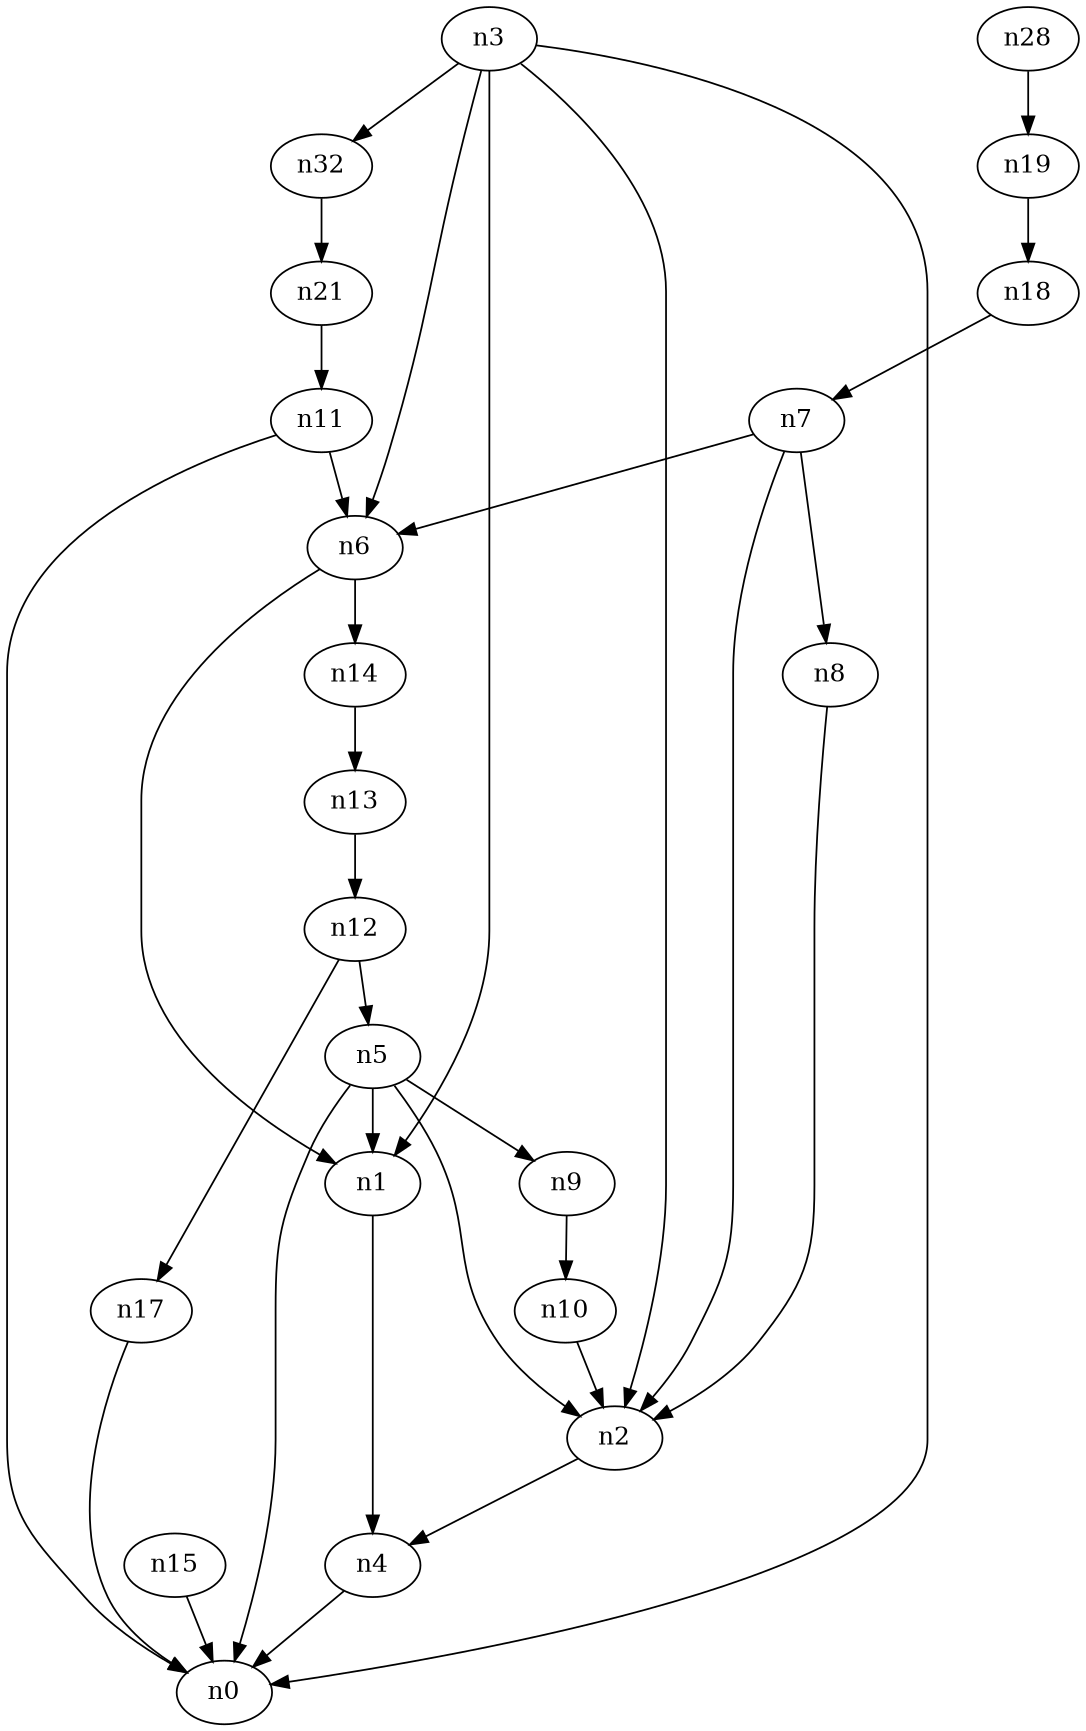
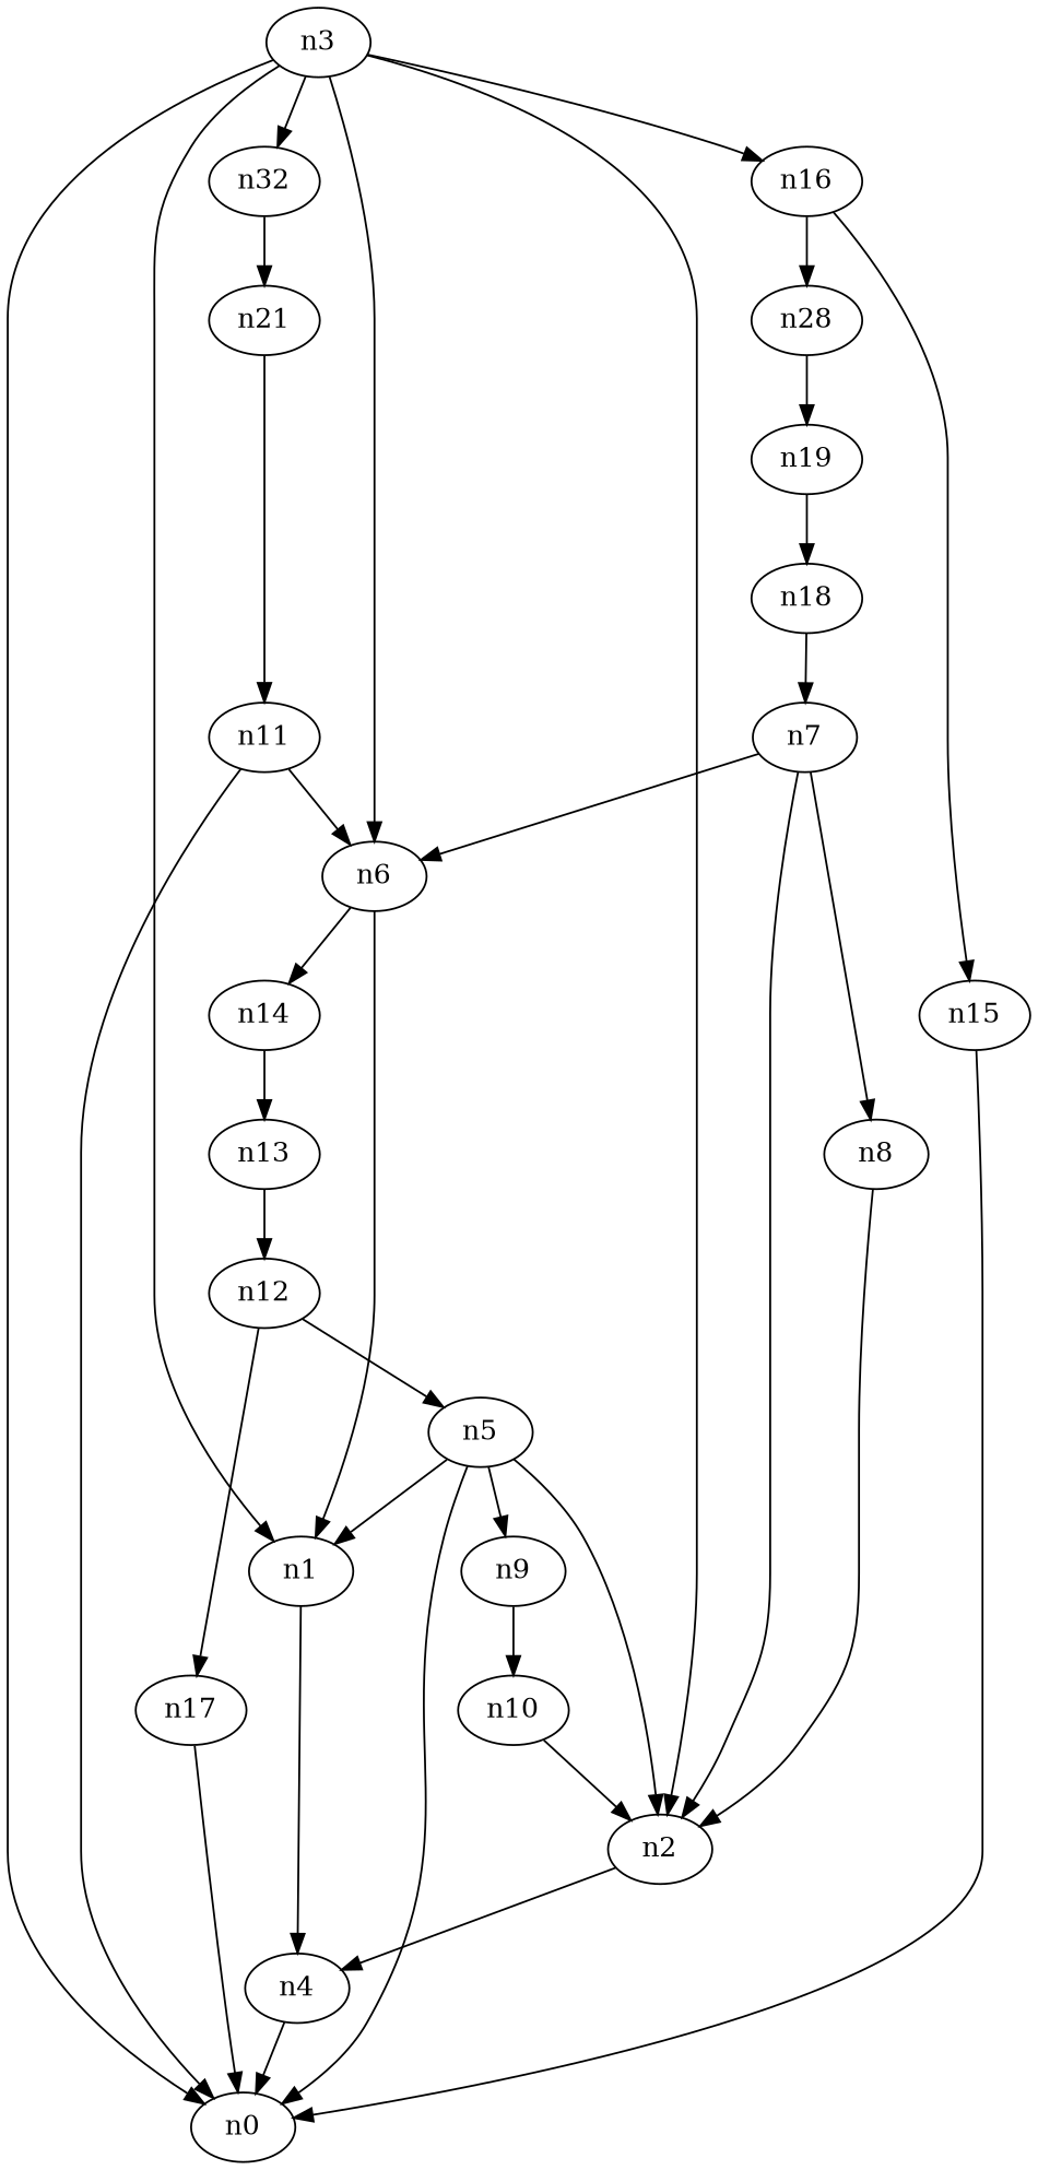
  digraph {
    n1
    n4
    n0
    n2
    n3
    n6
+   n16
    n22 [label=n32]
    n14
    n15
    n20 [label=n28]
    n21
    n13
    n19
    n11
    n5
    n9
    n10
    n12
    n7
    n8
    n17
    n18
    n1 -> n4
    n4 -> n0
    n2 -> n4
    n3 -> n1
    n3 -> n0
    n3 -> n2
    n3 -> n6
+   n3 -> n16
    n3 -> n22
    n6 -> n1
    n6 -> n14
+   n16 -> n15
+   n16 -> n20
    n22 -> n21
    n14 -> n13
    n15 -> n0
    n20 -> n19
    n21 -> n11
    n13 -> n12
    n19 -> n18
    n11 -> n0
    n11 -> n6
    n5 -> n1
    n5 -> n0
    n5 -> n2
    n5 -> n9
    n9 -> n10
    n10 -> n2
    n12 -> n5
    n12 -> n17
    n7 -> n2
    n7 -> n6
    n7 -> n8
    n8 -> n2
    n17 -> n0
    n18 -> n7
  }
